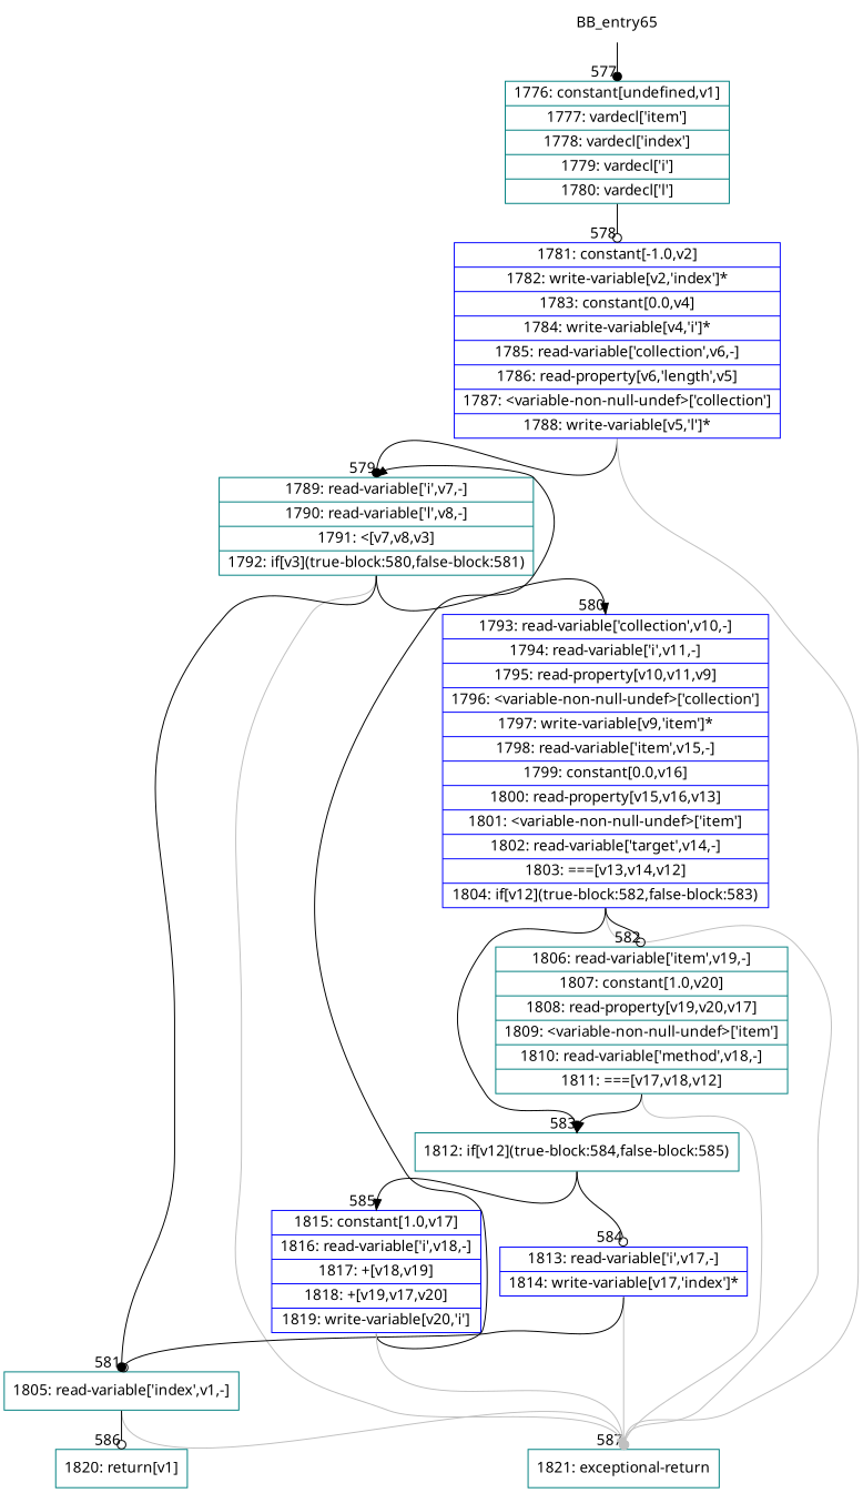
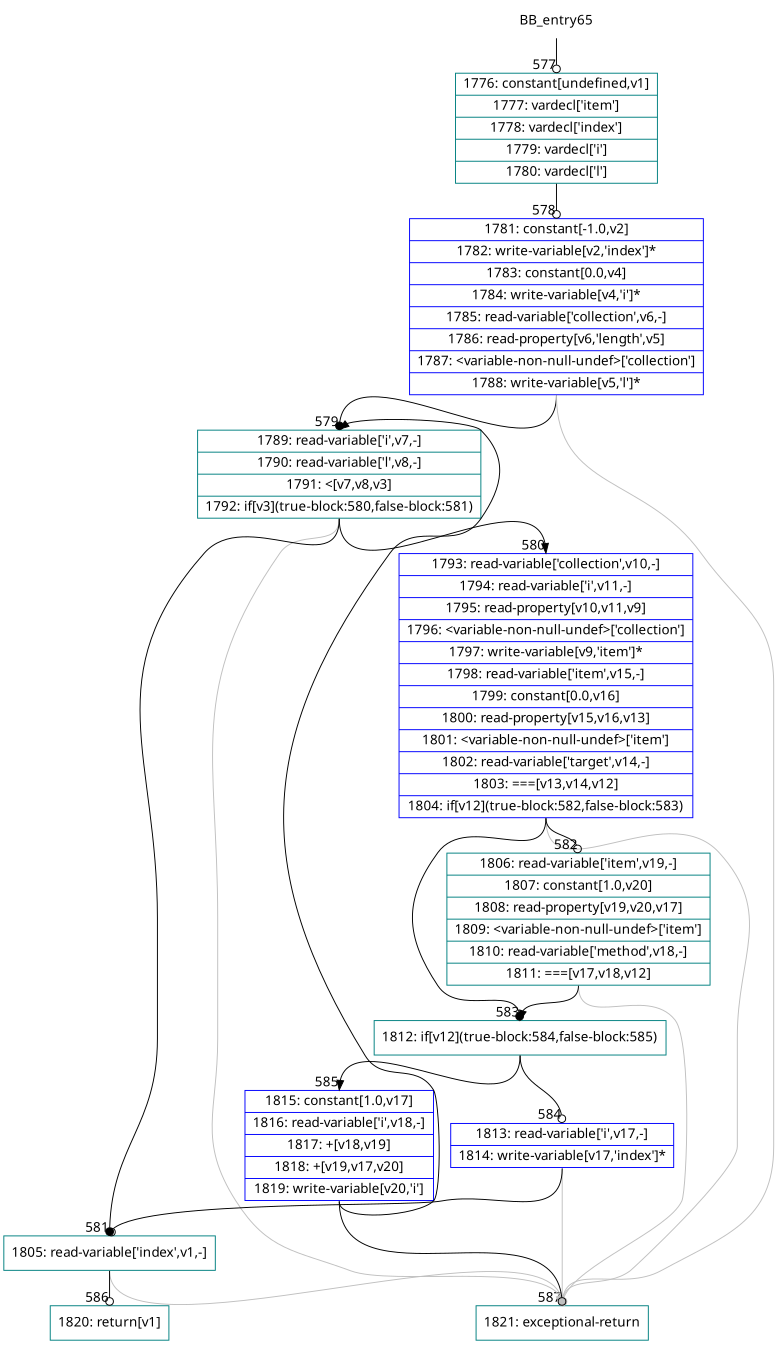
  digraph {
    fontname="Noto Sans"
    rankdir=TD
    node [color=teal fontname="Noto Sans" shape=record]
    edge [arrowhead=odot fontname="Noto Sans" headport=n tailport=s]
    n1 [label=BB_entry65 shape=none]
    n2 [label="{1776: constant[undefined,v1]|1777: vardecl['item']|1778: vardecl['index']|1779: vardecl['i']|1780: vardecl['l']}"]
    n3 [color=blue label="{1781: constant[-1.0,v2]|1782: write-variable[v2,'index']*|1783: constant[0.0,v4]|1784: write-variable[v4,'i']*|1785: read-variable['collection',v6,-]|1786: read-property[v6,'length',v5]|1787: \<variable-non-null-undef\>['collection']|1788: write-variable[v5,'l']*}"]
    n4 [label="{1789: read-variable['i',v7,-]|1790: read-variable['l',v8,-]|1791: \<[v7,v8,v3]|1792: if[v3](true-block:580,false-block:581)}"]
    n5 [label="{1821: exceptional-return}"]
    n6 [color=blue label="{1793: read-variable['collection',v10,-]|1794: read-variable['i',v11,-]|1795: read-property[v10,v11,v9]|1796: \<variable-non-null-undef\>['collection']|1797: write-variable[v9,'item']*|1798: read-variable['item',v15,-]|1799: constant[0.0,v16]|1800: read-property[v15,v16,v13]|1801: \<variable-non-null-undef\>['item']|1802: read-variable['target',v14,-]|1803: ===[v13,v14,v12]|1804: if[v12](true-block:582,false-block:583)}"]
    n7 [label="{1805: read-variable['index',v1,-]}"]
    n8 [label="{1812: if[v12](true-block:584,false-block:585)}"]
    n9 [label="{1806: read-variable['item',v19,-]|1807: constant[1.0,v20]|1808: read-property[v19,v20,v17]|1809: \<variable-non-null-undef\>['item']|1810: read-variable['method',v18,-]|1811: ===[v17,v18,v12]}"]
    n10 [label="{1820: return[v1]}"]
    n11 [color=blue label="{1813: read-variable['i',v17,-]|1814: write-variable[v17,'index']*}"]
    n12 [color=blue label="{1815: constant[1.0,v17]|1816: read-variable['i',v18,-]|1817: +[v18,v19]|1818: +[v19,v17,v20]|1819: write-variable[v20,'i']}"]
-   n1 -> n2 [arrowhead=dot headlabel="    577"]
+   n1 -> n2 [headlabel="    577"]
    n2 -> n3 [headlabel="      578"]
    n3 -> n4 [arrowhead=dot headlabel="      579"]
    n3 -> n5 [color=gray headlabel="      587"]
    n4 -> n5 [arrowhead=normal color=gray]
    n4 -> n6 [arrowhead=normal headlabel="      580"]
    n4 -> n7 [arrowhead=dot headlabel="      581"]
    n6 -> n5 [color=gray]
-   n6 -> n8 [arrowhead=normal headlabel="      583"]
+   n6 -> n8 [arrowhead=dot headlabel="      583"]
    n6 -> n9 [headlabel="      582"]
    n7 -> n5 [arrowhead=normal color=gray]
    n7 -> n10 [headlabel="      586"]
    n8 -> n11 [headlabel="      584"]
    n8 -> n12 [arrowhead=normal headlabel="      585"]
    n9 -> n5 [arrowhead=dot color=gray]
    n9 -> n8 [arrowhead=normal]
    n11 -> n5 [color=gray]
    n11 -> n7
    n12 -> n4 [arrowhead=normal]
-   n12 -> n5 [color=gray]
+   n12 -> n5 [color=black]
  }
